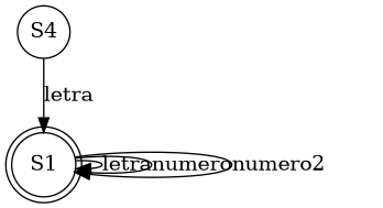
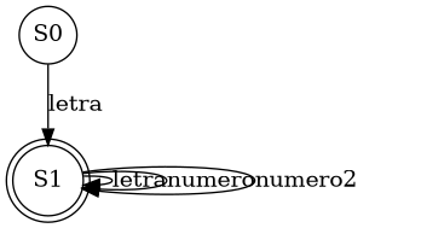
  digraph {
    rankdir=TB
    node [fixedsize=true]
-   S0 [shape=circle label=S4]
+   S0 [shape=circle]
    S1 [shape=doublecircle]
    S0 -> S1 [label=letra]
    S1 -> S1 [label=letra]
    S1 -> S1 [label=numero]
    S1 -> S1 [label=numero2]
  }
